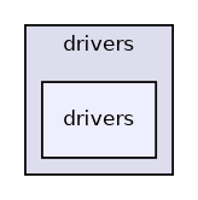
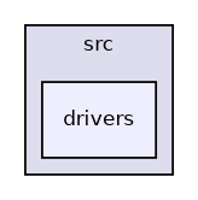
  digraph {
    compound=true
    n1 [fillcolor="#eeeeff" fontname=Helvetica fontsize=10 label=drivers pencolor=black shape=box style=filled]
    subgraph cluster_1 {
      bgcolor="#ddddee"
      fontname=Helvetica
      fontsize=10
-     label=drivers
+     label=src
      pencolor=black
      n1
    }
  }
